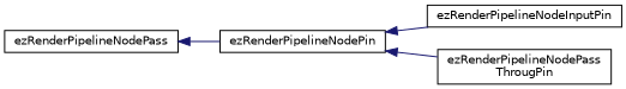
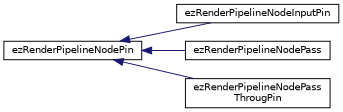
  digraph {
    rankdir=LR
    node [color=black fillcolor=white fontname=Helvetica fontsize=10 shape=record style=filled]
    edge [color=midnightblue dir=back fontname=Helvetica fontsize=10 labelfontname=Helvetica labelfontsize=10 style=solid]
    n1 [height=0.2 label=ezRenderPipelineNodePin width=0.4]
    n2 [height=0.2 label=ezRenderPipelineNodeInputPin width=0.4]
    n3 [height=0.2 label=ezRenderPipelineNodePass width=0.4]
    n4 [height=0.2 label="ezRenderPipelineNodePass\lThrougPin" width=0.4]
    n1 -> n2
-   n3 -> n1
+   n1 -> n3
    n1 -> n4
  }
